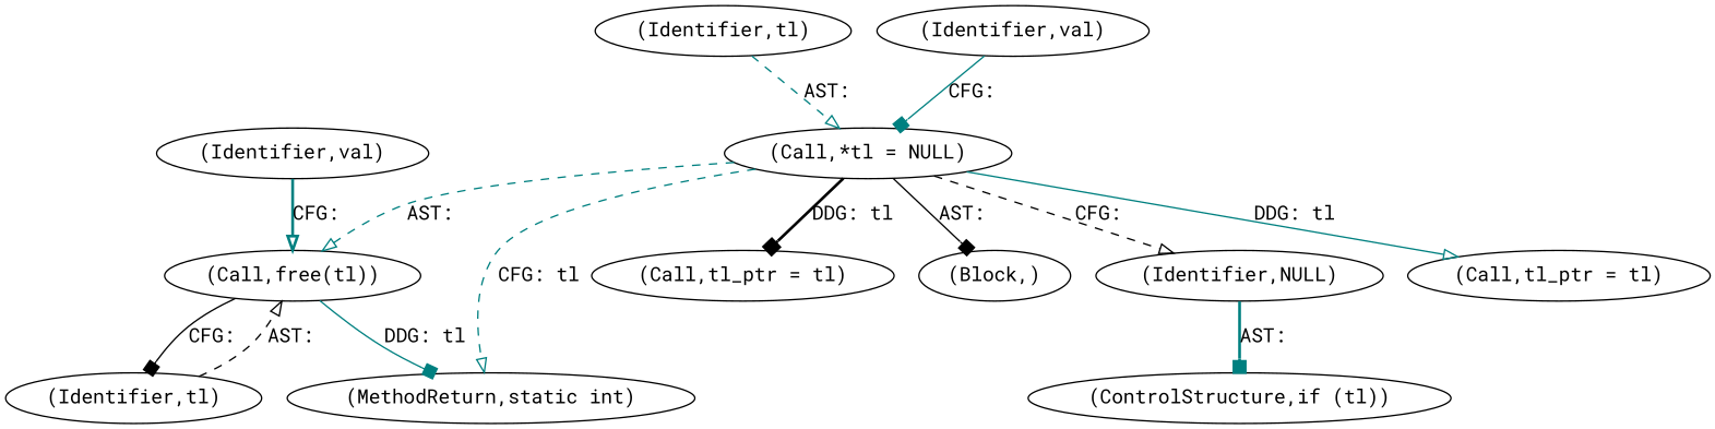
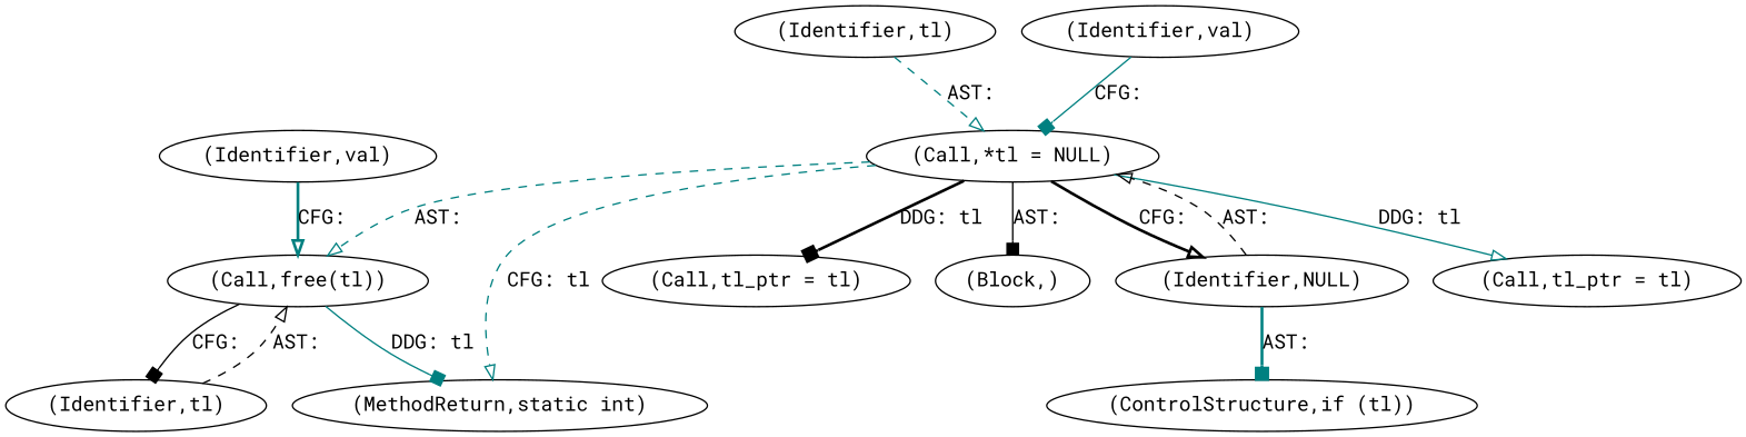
  digraph {
    fontname="Roboto Mono"
    node [fontname="Roboto Mono"]
    edge [arrowhead=onormal color=teal fontname="Roboto Mono" style=dashed]
    n1 [label="(Call,free(tl))"]
    n2 [label="(Identifier,tl)"]
    n3 [label="(MethodReturn,static int)"]
    n4 [label="(ControlStructure,if (tl))"]
    n5 [label="(Call,*tl = NULL)"]
    n6 [label="(Call,tl_ptr = tl)"]
    n7 [label="(Block,)"]
    n8 [label="(Identifier,NULL)"]
    n9 [label="(Call,tl_ptr = tl)"]
    n10 [label="(Identifier,val)"]
    n11 [label="(Identifier,tl)"]
    n12 [label="(Identifier,val)"]
    n1 -> n2 [arrowhead=box color=black label="CFG: " style=solid]
    n1 -> n3 [arrowhead=box label="DDG: tl" style=solid]
    n2 -> n1 [color=black label="AST: "]
    n5 -> n1 [label="AST: "]
    n5 -> n3 [label="CFG: tl"]
    n5 -> n6 [arrowhead=box color=black label="DDG: tl" style=bold]
    n5 -> n7 [arrowhead=box color=black label="AST: " style=solid]
-   n5 -> n8 [color=black label="CFG: "]
+   n5 -> n8 [color=black label="CFG: " style=bold]
    n5 -> n9 [label="DDG: tl" style=solid]
    n8 -> n4 [arrowhead=box label="AST: " style=bold]
+   n8 -> n5 [color=black label="AST: "]
    n10 -> n1 [label="CFG: " style=bold]
    n11 -> n5 [label="AST: "]
    n12 -> n5 [arrowhead=box label="CFG: " style=solid]
  }
